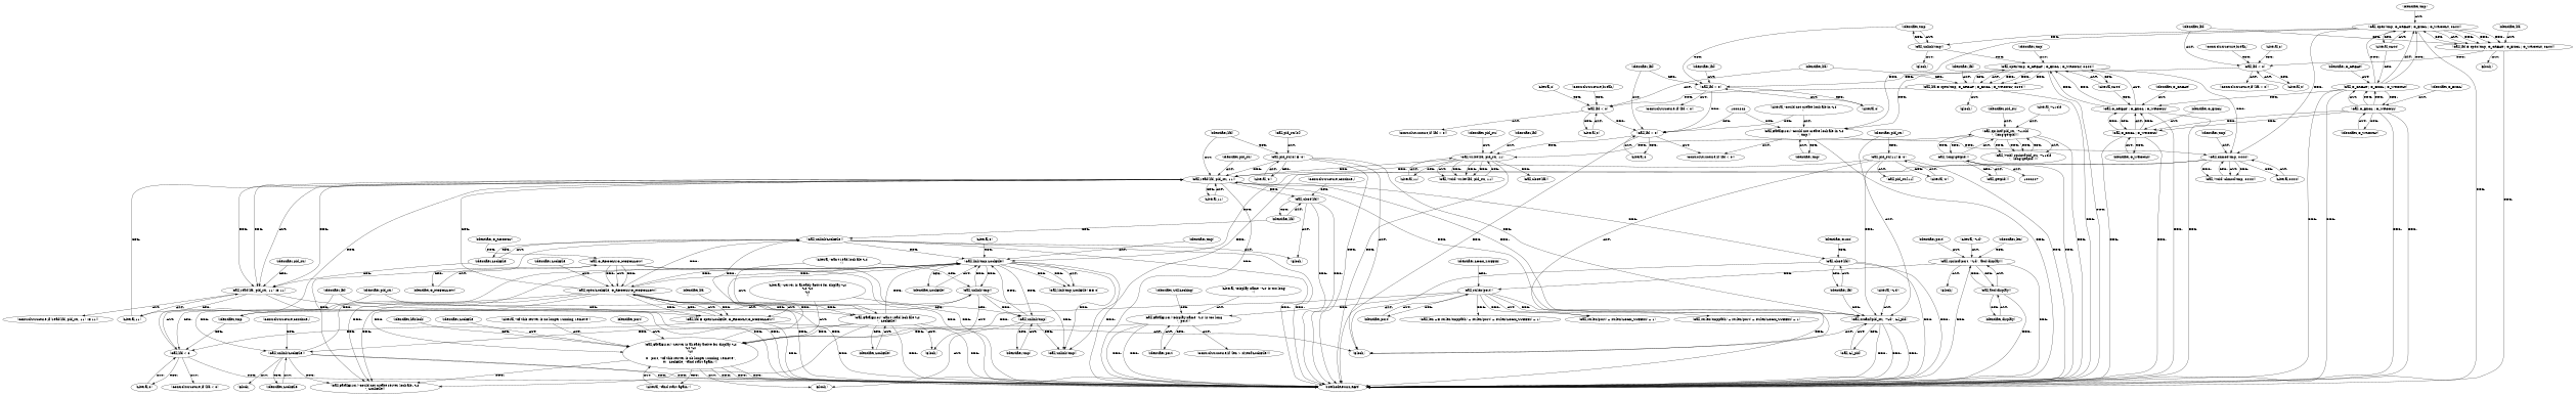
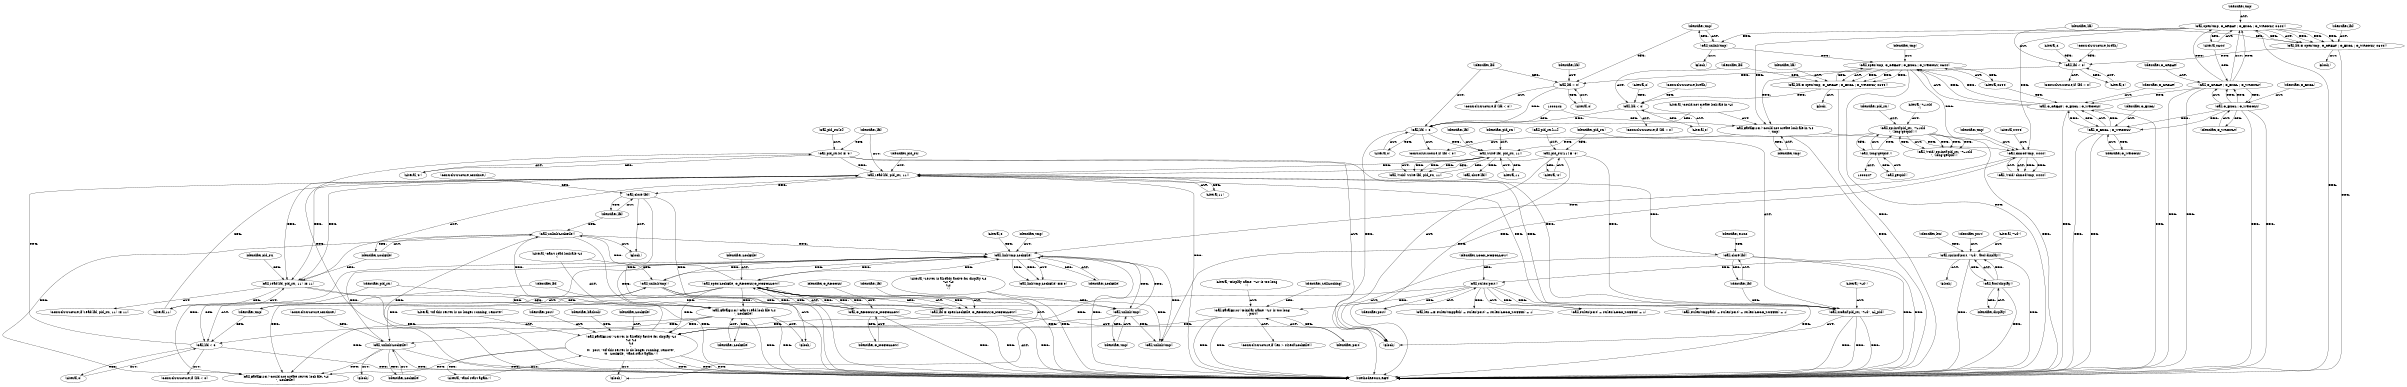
  digraph {
    n1 [label="(Call,read(lfd, pid_str, 11))"]
    n2 [label="(Call,sscanf(pid_str, \"%d\", &l_pid))"]
    n3 [label="(Call,read(lfd, pid_str, 11) != 11)"]
    n4 [label="(Call,close(lfd))"]
    n5 [label="(Call,close(lfd))"]
    n6 [label="(Literal,11)"]
    n7 [label="(MethodReturn,RET)"]
    n8 [label="(Block,)"]
-   n9 [label="(Call,&l_pid)"]
    n10 [label="(ControlStructure,if (read(lfd, pid_str, 11) != 11))"]
    n11 [label="(Literal,11)"]
    n12 [label="(Block,)"]
    n13 [label="(Identifier,lfd)"]
    n14 [label="(Identifier,lfd)"]
    n15 [label="(Call,lfd < 0)"]
    n16 [label="(ControlStructure,if (lfd < 0))"]
    n17 [label="(Literal,0)"]
    n18 [label="(Call,lfd = open(LockFile, O_RDONLY|O_NOFOLLOW))"]
    n19 [label="(Call,open(LockFile, O_RDONLY|O_NOFOLLOW))"]
    n20 [label="(Call,link(tmp,LockFile))"]
    n21 [label="(Call,unlink(LockFile))"]
    n22 [label="(Call,FatalError(\"Can't read lock file %s\n\", LockFile))"]
    n23 [label="(Call,FatalError(\"Server is already active for display %s\n%s %s\n%s\n\",\n\t\t   port, \"\tIf this server is no longer running, remove\",\n\t\t   LockFile, \"\tand start again.\"))"]
    n24 [label="(Call,unlink(LockFile))"]
    n25 [label="(Call,O_RDONLY|O_NOFOLLOW)"]
    n26 [label="(Call,FatalError(\"Could not create server lock file: %s\n\", LockFile))"]
    n27 [label="(Call,unlink(tmp))"]
    n28 [label="(Call,unlink(tmp))"]
    n29 [label="(Call,unlink(tmp))"]
    n30 [label="(Call,link(tmp,LockFile) == 0)"]
    n31 [label="(Identifier,LockFile)"]
    n32 [label="(Block,)"]
    n33 [label="(Identifier,LockFile)"]
    n34 [label="(Block,)"]
    n35 [label="(Identifier,LockFile)"]
    n36 [label="(Block,)"]
    n37 [label="(Literal,\"\tand start again.\")"]
    n38 [label="(Identifier,LockFile)"]
    n39 [label="(Identifier,O_NOFOLLOW)"]
    n40 [label="(Identifier,tmp)"]
    n41 [label="(Identifier,tmp)"]
    n42 [label="(Call,chmod(tmp, 0444))"]
    n43 [label="(Literal,0444)"]
    n44 [label="(Call,(void) chmod(tmp, 0444))"]
    n45 [label="(Call,open(tmp, O_CREAT | O_EXCL | O_WRONLY, 0644))"]
    n46 [label="(Call,FatalError(\"Could not create lock file in %s\n\", tmp))"]
    n47 [label="(Call,lfd = open(tmp, O_CREAT | O_EXCL | O_WRONLY, 0644))"]
    n48 [label="(Literal,0644)"]
    n49 [label="(Identifier,tmp)"]
    n50 [label="(ControlStructure,if (lfd < 0))"]
    n51 [label="(Call,lfd < 0)"]
    n52 [label="(Block,)"]
    n53 [label="(Call,O_CREAT | O_EXCL | O_WRONLY)"]
    n54 [label="(Call,unlink(tmp))"]
    n55 [label="(Identifier,tmp)"]
    n56 [label="(Block,)"]
    n57 [label="(Call,lfd < 0)"]
    n58 [label="(Call,open(tmp, O_CREAT | O_EXCL | O_WRONLY, 0644))"]
    n59 [label="(Call,lfd = open(tmp, O_CREAT | O_EXCL | O_WRONLY, 0644))"]
    n60 [label="(Literal,0644)"]
    n61 [label="(Call,lfd < 0)"]
    n62 [label="(Block,)"]
    n63 [label="(Call,O_CREAT | O_EXCL | O_WRONLY)"]
    n64 [label="(Call,O_EXCL | O_WRONLY)"]
    n65 [label="(Call,O_EXCL | O_WRONLY)"]
    n66 [label="(Identifier,O_WRONLY)"]
    n67 [label="(Identifier,O_WRONLY)"]
    n68 [label="(Call,strlen(port))"]
    n69 [label="(Call,FatalError(\"Display name `%s' is too long\n\", port))"]
    n70 [label="(Identifier,port)"]
    n71 [label="(Call,len += strlen(tmppath) + strlen(port) + strlen(LOCK_SUFFIX) + 1)"]
    n72 [label="(Call,strlen(port) + strlen(LOCK_SUFFIX) + 1)"]
    n73 [label="(Call,strlen(tmppath) + strlen(port) + strlen(LOCK_SUFFIX) + 1)"]
    n74 [label="(Identifier,port)"]
    n75 [label="(ControlStructure,if (len > sizeof(LockFile)))"]
    n76 [label="(Call,sprintf(port, \"%d\", atoi(display)))"]
    n77 [label="(Call,atoi(display))"]
    n78 [label="(Block,)"]
    n79 [label="(Identifier,display)"]
    n80 [label="(Call,pid_str[0] = '\0')"]
    n81 [label="(Literal,'\0')"]
    n82 [label="(Call,pid_str[11] = '\0')"]
    n83 [label="(Literal,'\0')"]
    n84 [label="(Call,write(lfd, pid_str, 11))"]
    n85 [label="(Call,(void) write(lfd, pid_str, 11))"]
    n86 [label="(Call,close(lfd))"]
    n87 [label="(Literal,11)"]
    n88 [label="(Call,lfd < 0)"]
    n89 [label="(Literal,0)"]
    n90 [label="(Literal,0)"]
    n91 [label="(ControlStructure,if (lfd < 0))"]
    n92 [label="(Literal,0)"]
    n93 [label="(ControlStructure,if (lfd < 0))"]
    n94 [label="(ControlStructure,if (lfd < 0))"]
    n95 [label="(Literal,0)"]
    n96 [label="(Call,sprintf(pid_str, \"%10ld\n\", (long)getpid()))"]
    n97 [label="(Call,(long)getpid())"]
    n98 [label="(Call,(void) sprintf(pid_str, \"%10ld\n\", (long)getpid()))"]
    n99 [label="(Call,getpid())"]
    1000247
    n101 [label="(ControlStructure,continue;)"]
    n102 [label="(Identifier,O_EXCL)"]
    n103 [label="(Identifier,tmp)"]
    n104 [label="(Identifier,pid_str)"]
    n105 [label="(Identifier,haslock)"]
    n106 [label="(Identifier,len)"]
    n107 [label="(Identifier,lfd)"]
    n108 [label="(Literal,2)"]
    n109 [label="(ControlStructure,break;)"]
    n110 [label="(Identifier,lfd)"]
    n111 [label="(Identifier,port)"]
    n112 [label="(Call,pid_str[11])"]
    n113 [label="(Identifier,LockFile)"]
    n114 [label="(Identifier,lfd)"]
    n115 [label="(Literal,\"%d\")"]
    n116 [label="(Identifier,O_RDONLY)"]
    n117 [label="(Identifier,lfd)"]
    n118 [label="(Identifier,errno)"]
    n119 [label="(Identifier,tmp)"]
    n120 [label="(Identifier,StillLocking)"]
    n121 [label="(Literal,\"%10ld\n\")"]
    n122 [label="(Identifier,pid_str)"]
    n123 [label="(Literal,\"\tIf this server is no longer running, remove\")"]
    n124 [label="(Call,pid_str[0])"]
    n125 [label="(Identifier,pid_str)"]
    n126 [label="(Literal,0)"]
    n127 [label="(Identifier,lfd)"]
    n128 [label="(Identifier,O_CREAT)"]
    n129 [label="(Literal,\"Server is already active for display %s\n%s %s\n%s\n\")"]
    n130 [label="(Literal,\"%d\")"]
    n131 [label="(ControlStructure,break;)"]
    n132 [label="(Identifier,pid_str)"]
    n133 [label="(Identifier,pid_str)"]
    n134 [label="(ControlStructure,continue;)"]
    n135 [label="(Identifier,tmp)"]
    n136 [label="(Identifier,lfd)"]
-   n137 [label="(Identifier,LOCK_SUFFIX)"]
+   n137 [label="(Identifier,LOCK_NOFOLLOW)"]
    n138 [label="(Literal,\"Display name `%s' is too long\n\")"]
    n139 [label="(Literal,\"Can't read lock file %s\n\")"]
    n140 [label="(Identifier,lfd)"]
    n141 [label="(Identifier,LockFile)"]
    n142 [label="(Identifier,lfd)"]
    n143 [label="(Identifier,lfd)"]
    n144 [label="(Identifier,port)"]
    n145 [label="(Identifier,lfd)"]
    n146 [label="(Identifier,O_CREAT)"]
    n147 [label="(Identifier,pid_str)"]
    n148 [label="(Identifier,O_EXCL)"]
    n149 [label="(Literal,2)"]
    n150 [label="(Literal,\"Could not create lock file in %s\n\")"]
    n151 [label="(Identifier,tmp)"]
    1000242
    n1 -> n2 [label="DDG: "]
    n1 -> n3 [label="AST: "]
    n1 -> n3 [label="DDG: "]
    n1 -> n3 [label="DDG: "]
    n1 -> n3 [label="DDG: "]
    n1 -> n4 [label="DDG: "]
    n1 -> n5 [label="DDG: "]
    n1 -> n6 [label="CFG: "]
    n1 -> n7 [label="DDG: "]
    n2 -> n1 [label="DDG: "]
    n2 -> n7 [label="DDG: "]
    n2 -> n7 [label="DDG: "]
    n2 -> n7 [label="DDG: "]
    n2 -> n8 [label="AST: "]
-   n2 -> n9 [label="CFG: "]
    n3 -> n7 [label="DDG: "]
    n3 -> n7 [label="DDG: "]
    n3 -> n10 [label="AST: "]
    n3 -> n11 [label="CFG: "]
    n4 -> n7 [label="DDG: "]
    n4 -> n7 [label="DDG: "]
    n4 -> n12 [label="AST: "]
    n4 -> n13 [label="CFG: "]
    n5 -> n7 [label="DDG: "]
    n5 -> n7 [label="DDG: "]
    n5 -> n8 [label="AST: "]
    n5 -> n14 [label="CFG: "]
    n6 -> n1 [label="AST: "]
-   n9 -> n2 [label="AST: "]
    n11 -> n1 [label="CFG: "]
    n11 -> n3 [label="AST: "]
    n13 -> n4 [label="AST: "]
    n13 -> n24 [label="CFG: "]
    n14 -> n2 [label="CFG: "]
    n14 -> n5 [label="AST: "]
    n15 -> n1 [label="DDG: "]
    n15 -> n7 [label="DDG: "]
    n15 -> n16 [label="AST: "]
    n15 -> n17 [label="CFG: "]
    n17 -> n15 [label="AST: "]
    n18 -> n7 [label="DDG: "]
    n18 -> n8 [label="AST: "]
    n18 -> n15 [label="DDG: "]
    n18 -> n19 [label="CFG: "]
    n19 -> n7 [label="DDG: "]
    n19 -> n7 [label="DDG: "]
    n19 -> n18 [label="AST: "]
    n19 -> n18 [label="DDG: "]
    n19 -> n18 [label="DDG: "]
    n19 -> n20 [label="DDG: "]
    n19 -> n21 [label="DDG: "]
    n19 -> n22 [label="DDG: "]
    n19 -> n23 [label="DDG: "]
    n19 -> n24 [label="DDG: "]
-   n19 -> n1 [label="CFG: "]
+   n19 -> n25 [label="CFG: "]
    n19 -> n26 [label="DDG: "]
    n20 -> n7 [label="DDG: "]
    n20 -> n19 [label="DDG: "]
    n20 -> n26 [label="DDG: "]
    n20 -> n27 [label="DDG: "]
    n20 -> n28 [label="DDG: "]
    n20 -> n29 [label="DDG: "]
    n20 -> n30 [label="AST: "]
    n20 -> n30 [label="DDG: "]
    n20 -> n30 [label="DDG: "]
    n20 -> n31 [label="CFG: "]
    n21 -> n7 [label="DDG: "]
    n21 -> n7 [label="DDG: "]
    n21 -> n20 [label="DDG: "]
    n21 -> n26 [label="DDG: "]
    n21 -> n32 [label="AST: "]
    n21 -> n33 [label="CFG: "]
    n22 -> n7 [label="DDG: "]
    n22 -> n7 [label="DDG: "]
    n22 -> n20 [label="DDG: "]
    n22 -> n21 [label="DDG: "]
    n22 -> n23 [label="DDG: "]
    n22 -> n24 [label="DDG: "]
    n22 -> n26 [label="DDG: "]
    n22 -> n34 [label="AST: "]
    n22 -> n35 [label="CFG: "]
    n23 -> n7 [label="DDG: "]
    n23 -> n7 [label="DDG: "]
    n23 -> n7 [label="DDG: "]
    n23 -> n20 [label="DDG: "]
    n23 -> n26 [label="DDG: "]
    n23 -> n36 [label="AST: "]
    n23 -> n37 [label="CFG: "]
    n24 -> n7 [label="DDG: "]
    n24 -> n7 [label="DDG: "]
    n24 -> n12 [label="AST: "]
    n24 -> n20 [label="DDG: "]
    n24 -> n26 [label="DDG: "]
    n24 -> n38 [label="CFG: "]
    n25 -> n7 [label="DDG: "]
    n25 -> n7 [label="DDG: "]
    n25 -> n19 [label="AST: "]
    n25 -> n19 [label="DDG: "]
    n25 -> n19 [label="DDG: "]
    n25 -> n39 [label="CFG: "]
    n27 -> n20 [label="DDG: "]
    n27 -> n28 [label="DDG: "]
    n27 -> n29 [label="DDG: "]
    n27 -> n34 [label="AST: "]
    n27 -> n40 [label="CFG: "]
    n28 -> n20 [label="DDG: "]
    n28 -> n29 [label="DDG: "]
    n28 -> n36 [label="AST: "]
    n28 -> n41 [label="CFG: "]
    n31 -> n20 [label="AST: "]
    n33 -> n21 [label="AST: "]
    n35 -> n22 [label="AST: "]
    n37 -> n23 [label="AST: "]
    n38 -> n3 [label="CFG: "]
    n38 -> n24 [label="AST: "]
    n39 -> n25 [label="AST: "]
    n40 -> n15 [label="CFG: "]
    n40 -> n27 [label="AST: "]
    n41 -> n28 [label="AST: "]
    n42 -> n20 [label="DDG: "]
    n42 -> n29 [label="DDG: "]
-   n42 -> n43 [label="CFG: "]
    n42 -> n44 [label="AST: "]
    n42 -> n44 [label="DDG: "]
    n42 -> n44 [label="DDG: "]
    n43 -> n42 [label="AST: "]
-   n44 -> n42 [label="CFG: "]
+   n44 -> n42 [label="AST: "]
    n45 -> n7 [label="DDG: "]
    n45 -> n42 [label="DDG: "]
    n45 -> n46 [label="DDG: "]
    n45 -> n47 [label="AST: "]
    n45 -> n47 [label="DDG: "]
    n45 -> n47 [label="DDG: "]
    n45 -> n47 [label="DDG: "]
    n45 -> n48 [label="CFG: "]
    n46 -> n7 [label="DDG: "]
    n46 -> n42 [label="DDG: "]
    n46 -> n49 [label="CFG: "]
    n46 -> n50 [label="AST: "]
    n47 -> n7 [label="DDG: "]
    n47 -> n45 [label="CFG: "]
    n47 -> n51 [label="DDG: "]
    n47 -> n52 [label="AST: "]
    n48 -> n45 [label="AST: "]
    n48 -> n53 [label="CFG: "]
    n49 -> n46 [label="AST: "]
    n51 -> n88 [label="DDG: "]
    n51 -> n90 [label="CFG: "]
    n51 -> n91 [label="AST: "]
    n53 -> n7 [label="DDG: "]
    n53 -> n7 [label="DDG: "]
    n53 -> n45 [label="AST: "]
    n53 -> n45 [label="DDG: "]
    n53 -> n45 [label="DDG: "]
    n53 -> n65 [label="CFG: "]
    n54 -> n45 [label="DDG: "]
    n54 -> n55 [label="CFG: "]
    n54 -> n56 [label="AST: "]
    n55 -> n54 [label="AST: "]
    n55 -> n57 [label="CFG: "]
    n57 -> n88 [label="DDG: "]
    n57 -> n92 [label="CFG: "]
    n57 -> n93 [label="AST: "]
    n58 -> n7 [label="DDG: "]
    n58 -> n42 [label="DDG: "]
    n58 -> n46 [label="DDG: "]
    n58 -> n54 [label="DDG: "]
    n58 -> n59 [label="AST: "]
    n58 -> n59 [label="DDG: "]
    n58 -> n59 [label="DDG: "]
    n58 -> n59 [label="DDG: "]
    n58 -> n60 [label="CFG: "]
    n59 -> n7 [label="DDG: "]
    n59 -> n58 [label="CFG: "]
    n59 -> n61 [label="DDG: "]
    n59 -> n62 [label="AST: "]
    n60 -> n58 [label="AST: "]
    n60 -> n63 [label="CFG: "]
    n61 -> n57 [label="DDG: "]
    n61 -> n94 [label="AST: "]
    n61 -> n95 [label="CFG: "]
    n63 -> n7 [label="DDG: "]
    n63 -> n7 [label="DDG: "]
    n63 -> n53 [label="DDG: "]
    n63 -> n58 [label="AST: "]
    n63 -> n58 [label="DDG: "]
    n63 -> n58 [label="DDG: "]
    n63 -> n64 [label="CFG: "]
    n64 -> n7 [label="DDG: "]
    n64 -> n7 [label="DDG: "]
    n64 -> n63 [label="AST: "]
    n64 -> n63 [label="DDG: "]
    n64 -> n63 [label="DDG: "]
    n64 -> n65 [label="DDG: "]
    n64 -> n65 [label="DDG: "]
    n64 -> n66 [label="CFG: "]
    n65 -> n7 [label="DDG: "]
    n65 -> n7 [label="DDG: "]
    n65 -> n53 [label="AST: "]
    n65 -> n53 [label="DDG: "]
    n65 -> n53 [label="DDG: "]
    n65 -> n67 [label="CFG: "]
    n66 -> n64 [label="AST: "]
    n67 -> n65 [label="AST: "]
    n68 -> n7 [label="DDG: "]
    n68 -> n23 [label="DDG: "]
    n68 -> n69 [label="DDG: "]
    n68 -> n70 [label="CFG: "]
    n68 -> n71 [label="DDG: "]
    n68 -> n72 [label="AST: "]
    n68 -> n72 [label="DDG: "]
    n68 -> n73 [label="DDG: "]
    n69 -> n7 [label="DDG: "]
    n69 -> n7 [label="DDG: "]
    n69 -> n23 [label="DDG: "]
    n69 -> n74 [label="CFG: "]
    n69 -> n75 [label="AST: "]
    n70 -> n68 [label="AST: "]
    n74 -> n69 [label="AST: "]
    n76 -> n7 [label="DDG: "]
    n76 -> n7 [label="DDG: "]
    n76 -> n68 [label="DDG: "]
    n76 -> n77 [label="CFG: "]
    n76 -> n78 [label="AST: "]
    n77 -> n7 [label="DDG: "]
    n77 -> n76 [label="AST: "]
    n77 -> n76 [label="DDG: "]
    n77 -> n79 [label="CFG: "]
    n79 -> n77 [label="AST: "]
    n80 -> n1 [label="DDG: "]
    n80 -> n2 [label="DDG: "]
    n80 -> n7 [label="DDG: "]
    n80 -> n8 [label="AST: "]
    n80 -> n81 [label="CFG: "]
    n81 -> n80 [label="AST: "]
-   n82 -> n1 [label="DDG: "]
+   n82 -> n1 [label="CFG: "]
    n82 -> n2 [label="DDG: "]
    n82 -> n7 [label="DDG: "]
    n82 -> n8 [label="AST: "]
    n82 -> n83 [label="CFG: "]
    n83 -> n82 [label="AST: "]
    n84 -> n1 [label="DDG: "]
-   n84 -> n7 [label="DDG: "]
    n84 -> n85 [label="AST: "]
    n84 -> n85 [label="DDG: "]
    n84 -> n85 [label="DDG: "]
    n84 -> n85 [label="DDG: "]
    n84 -> n86 [label="DDG: "]
    n84 -> n87 [label="CFG: "]
    n85 -> n84 [label="CFG: "]
    n87 -> n84 [label="AST: "]
    n88 -> n7 [label="DDG: "]
    n88 -> n50 [label="AST: "]
    n88 -> n84 [label="DDG: "]
    n88 -> n89 [label="CFG: "]
    n89 -> n88 [label="AST: "]
    n90 -> n51 [label="AST: "]
    n92 -> n57 [label="AST: "]
    n95 -> n61 [label="AST: "]
    n96 -> n7 [label="DDG: "]
    n96 -> n84 [label="DDG: "]
    n96 -> n97 [label="CFG: "]
    n96 -> n98 [label="AST: "]
    n96 -> n98 [label="DDG: "]
    n96 -> n98 [label="DDG: "]
    n96 -> n98 [label="DDG: "]
-   n97 -> n7 [label="DDG: "]
    n97 -> n96 [label="AST: "]
    n97 -> n96 [label="DDG: "]
    n97 -> n99 [label="CFG: "]
    n97 -> 1000247 [label="AST: "]
    n98 -> n96 [label="CFG: "]
    n99 -> n97 [label="AST: "]
    n101 -> n4 [label="CFG: "]
    n102 -> n65 [label="AST: "]
    n103 -> n42 [label="AST: "]
    n104 -> n15 [label="CFG: "]
    n104 -> n22 [label="CFG: "]
    n105 -> n23 [label="CFG: "]
    n106 -> n76 [label="CFG: "]
    n107 -> n15 [label="AST: "]
    n107 -> n18 [label="CFG: "]
    n108 -> n51 [label="CFG: "]
    n109 -> n61 [label="CFG: "]
    n110 -> n59 [label="AST: "]
    n111 -> n76 [label="AST: "]
-   n82 -> n112 [label="AST: "]
+   n112 -> n82 [label="AST: "]
    n113 -> n23 [label="AST: "]
    n114 -> n57 [label="CFG: "]
    n114 -> n88 [label="AST: "]
    n115 -> n2 [label="AST: "]
-   n116 -> n25 [label="DDG: "]
+   n116 -> n25 [label="AST: "]
    n117 -> n84 [label="AST: "]
    n118 -> n5 [label="CFG: "]
    n119 -> n45 [label="AST: "]
    n120 -> n69 [label="CFG: "]
    n121 -> n96 [label="AST: "]
    n122 -> n96 [label="AST: "]
    n123 -> n23 [label="AST: "]
    n124 -> n80 [label="AST: "]
    n125 -> n1 [label="AST: "]
    n126 -> n20 [label="CFG: "]
    n127 -> n59 [label="CFG: "]
    n127 -> n61 [label="AST: "]
    n128 -> n63 [label="AST: "]
    n129 -> n23 [label="AST: "]
    n129 -> n28 [label="CFG: "]
    n130 -> n76 [label="AST: "]
    n131 -> n51 [label="CFG: "]
    n132 -> n3 [label="CFG: "]
    n133 -> n84 [label="AST: "]
    n134 -> n21 [label="CFG: "]
    n135 -> n20 [label="AST: "]
    n136 -> n1 [label="AST: "]
    n136 -> n80 [label="CFG: "]
    n137 -> n68 [label="CFG: "]
    n138 -> n69 [label="AST: "]
    n139 -> n22 [label="AST: "]
    n139 -> n27 [label="CFG: "]
    n140 -> n47 [label="CFG: "]
    n140 -> n51 [label="AST: "]
    n141 -> n19 [label="AST: "]
    n142 -> n47 [label="AST: "]
    n143 -> n18 [label="AST: "]
    n144 -> n23 [label="AST: "]
    n145 -> n57 [label="AST: "]
    n146 -> n53 [label="AST: "]
    n147 -> n2 [label="AST: "]
    n147 -> n82 [label="CFG: "]
    n148 -> n64 [label="AST: "]
    n149 -> n61 [label="CFG: "]
    n150 -> n46 [label="AST: "]
    n150 -> n88 [label="CFG: "]
    n151 -> n58 [label="AST: "]
    1000242 -> n46 [label="CFG: "]
    1000242 -> n88 [label="CFG: "]
  }
